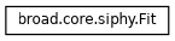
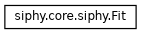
  digraph {
    rankdir=TB
-   n1 [color=black fillcolor=white fontname=Helvetica fontsize=10 height=0.2 label="broad.core.siphy.Fit" shape=record style=filled width=0.4]
+   n1 [color=black fillcolor=white fontname=Helvetica fontsize=10 height=0.2 label="siphy.core.siphy.Fit" shape=record style=filled width=0.4]
  }
